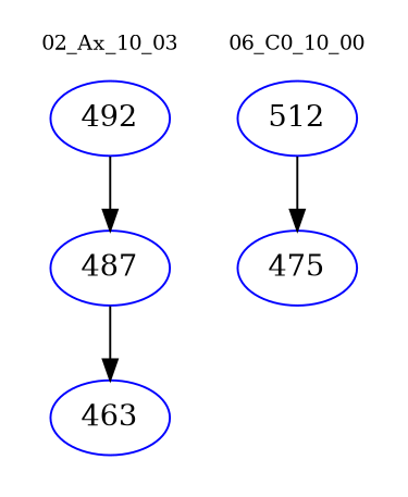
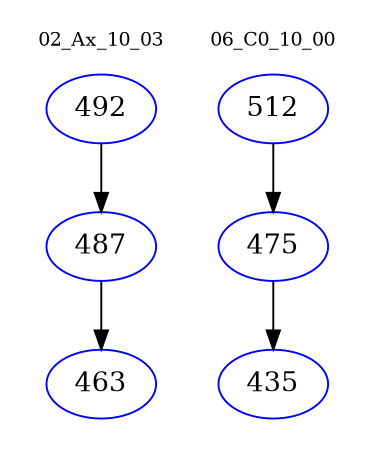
  digraph {
    node [color=blue]
    edge [color=black]
    n1 [label=487]
    n2 [label=463]
    n3 [label=492]
    n4 [label=475]
+   n5 [label=435]
    n6 [label=512]
    subgraph cluster_1 {
      color=white
      fontsize=10
      label="02_Ax_10_03"
      n1
      n2
      n3
    }
    subgraph cluster_2 {
      color=white
      fontsize=10
      label="06_C0_10_00"
      n4
+     n5
      n6
    }
    n1 -> n2
    n3 -> n1
+   n4 -> n5
    n6 -> n4
  }
